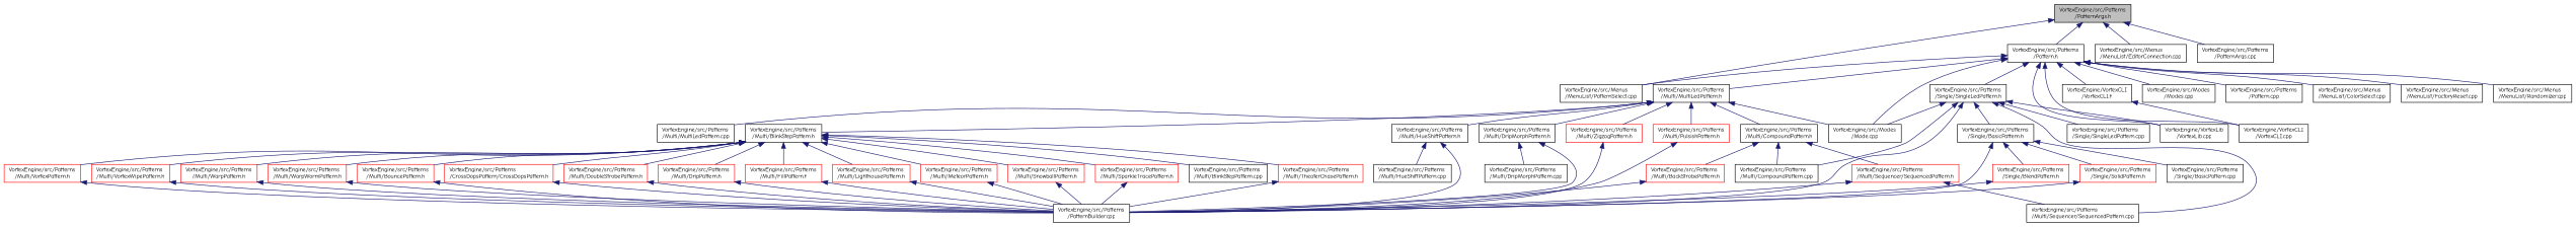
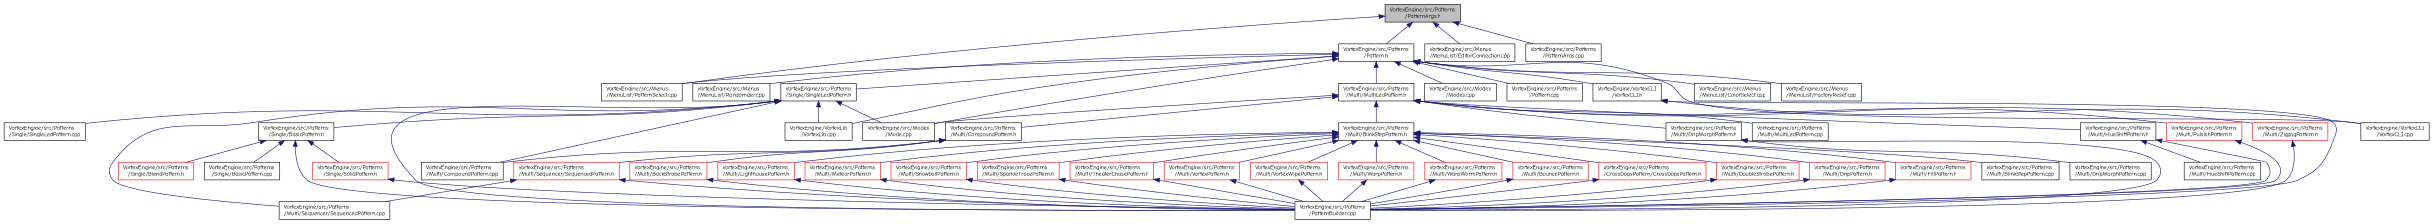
  digraph {
    fontname="Comic Neue"
    node [color=black fontname="Comic Neue" fontsize=10 shape=record]
    edge [color=midnightblue dir=back fontname="Comic Neue" fontsize=10 labelfontname=Helvetica labelfontsize=10 style=solid]
    n1 [fillcolor=grey75 fontcolor=black height=0.2 label="VortexEngine/src/Patterns\l/PatternArgs.h" style=filled width=0.4]
    n2 [height=0.2 label="VortexEngine/src/Patterns\l/Pattern.h" width=0.4]
    n3 [height=0.2 label="VortexEngine/src/Menus\l/MenuList/PatternSelect.cpp" width=0.4]
    n4 [height=0.2 label="VortexEngine/src/Menus\l/MenuList/EditorConnection.cpp" width=0.4]
    n5 [height=0.2 label="VortexEngine/src/Patterns\l/PatternArgs.cpp" width=0.4]
    n6 [height=0.2 label="VortexEngine/src/Menus\l/MenuList/ColorSelect.cpp" width=0.4]
    n7 [height=0.2 label="VortexEngine/src/Menus\l/MenuList/FactoryReset.cpp" width=0.4]
    n8 [height=0.2 label="VortexEngine/src/Menus\l/MenuList/Randomizer.cpp" width=0.4]
    n9 [height=0.2 label="VortexEngine/src/Patterns\l/Single/SingleLedPattern.h" width=0.4]
    n10 [height=0.2 label="VortexEngine/src/Modes\l/Mode.cpp" width=0.4]
    n11 [height=0.2 label="VortexEngine/VortexCLI\l/VortexCLI.cpp" width=0.4]
    n12 [height=0.2 label="VortexEngine/src/Patterns\l/Multi/MultiLedPattern.h" width=0.4]
    n13 [height=0.2 label="VortexEngine/src/Modes\l/Modes.cpp" width=0.4]
    n14 [height=0.2 label="VortexEngine/src/Patterns\l/Pattern.cpp" width=0.4]
    n15 [height=0.2 label="VortexEngine/VortexLib\l/VortexLib.cpp" width=0.4]
    n16 [height=0.2 label="VortexEngine/VortexCLI\l/VortexCLI.h" width=0.4]
    n17 [height=0.2 label="VortexEngine/src/Patterns\l/Multi/CompoundPattern.cpp" width=0.4]
    n18 [height=0.2 label="VortexEngine/src/Patterns\l/Multi/Sequencer/SequencedPattern.cpp" width=0.4]
    n19 [height=0.2 label="VortexEngine/src/Patterns\l/PatternBuilder.cpp" width=0.4]
    n20 [height=0.2 label="VortexEngine/src/Patterns\l/Single/BasicPattern.h" width=0.4]
    n21 [height=0.2 label="VortexEngine/src/Patterns\l/Single/SingleLedPattern.cpp" width=0.4]
    n22 [height=0.2 label="VortexEngine/src/Patterns\l/Multi/CompoundPattern.h" width=0.4]
    n23 [height=0.2 label="VortexEngine/src/Patterns\l/Multi/BlinkStepPattern.h" width=0.4]
    n24 [height=0.2 label="VortexEngine/src/Patterns\l/Multi/DripMorphPattern.h" width=0.4]
    n25 [height=0.2 label="VortexEngine/src/Patterns\l/Multi/HueShiftPattern.h" width=0.4]
    n26 [height=0.2 label="VortexEngine/src/Patterns\l/Multi/MultiLedPattern.cpp" width=0.4]
    n27 [color=red height=0.2 label="VortexEngine/src/Patterns\l/Multi/PulsishPattern.h" width=0.4]
    n28 [color=red height=0.2 label="VortexEngine/src/Patterns\l/Multi/ZigzagPattern.h" width=0.4]
    n29 [color=red height=0.2 label="VortexEngine/src/Patterns\l/Single/BlendPattern.h" width=0.4]
    n30 [color=red height=0.2 label="VortexEngine/src/Patterns\l/Single/SolidPattern.h" width=0.4]
    n31 [height=0.2 label="VortexEngine/src/Patterns\l/Single/BasicPattern.cpp" width=0.4]
    n32 [color=red height=0.2 label="VortexEngine/src/Patterns\l/Multi/BackStrobePattern.h" width=0.4]
    n33 [color=red height=0.2 label="VortexEngine/src/Patterns\l/Multi/Sequencer/SequencedPattern.h" width=0.4]
    n34 [height=0.2 label="VortexEngine/src/Patterns\l/Multi/BlinkStepPattern.cpp" width=0.4]
    n35 [color=red height=0.2 label="VortexEngine/src/Patterns\l/Multi/BouncePattern.h" width=0.4]
    n36 [color=red height=0.2 label="VortexEngine/src/Patterns\l/CrossDopsPattern/CrossDopsPattern.h" width=0.4]
    n37 [color=red height=0.2 label="VortexEngine/src/Patterns\l/Multi/DoubleStrobePattern.h" width=0.4]
    n38 [color=red height=0.2 label="VortexEngine/src/Patterns\l/Multi/DripPattern.h" width=0.4]
    n39 [color=red height=0.2 label="VortexEngine/src/Patterns\l/Multi/FillPattern.h" width=0.4]
    n40 [color=red height=0.2 label="VortexEngine/src/Patterns\l/Multi/LighthousePattern.h" width=0.4]
    n41 [color=red height=0.2 label="VortexEngine/src/Patterns\l/Multi/MeteorPattern.h" width=0.4]
    n42 [color=red height=0.2 label="VortexEngine/src/Patterns\l/Multi/SnowballPattern.h" width=0.4]
    n43 [color=red height=0.2 label="VortexEngine/src/Patterns\l/Multi/SparkleTracePattern.h" width=0.4]
    n44 [color=red height=0.2 label="VortexEngine/src/Patterns\l/Multi/TheaterChasePattern.h" width=0.4]
    n45 [color=red height=0.2 label="VortexEngine/src/Patterns\l/Multi/VortexPattern.h" width=0.4]
    n46 [color=red height=0.2 label="VortexEngine/src/Patterns\l/Multi/VortexWipePattern.h" width=0.4]
    n47 [color=red height=0.2 label="VortexEngine/src/Patterns\l/Multi/WarpPattern.h" width=0.4]
    n48 [color=red height=0.2 label="VortexEngine/src/Patterns\l/Multi/WarpWormPattern.h" width=0.4]
    n49 [height=0.2 label="VortexEngine/src/Patterns\l/Multi/DripMorphPattern.cpp" width=0.4]
    n50 [height=0.2 label="VortexEngine/src/Patterns\l/Multi/HueShiftPattern.cpp" width=0.4]
    n1 -> n2
    n1 -> n3
    n1 -> n4
    n1 -> n5
    n2 -> n3
    n2 -> n6
    n2 -> n7
    n2 -> n8
    n2 -> n9
    n2 -> n10
    n2 -> n11
    n2 -> n12
    n2 -> n13
    n2 -> n14
    n2 -> n15
    n2 -> n16
    n9 -> n10
    n9 -> n15
    n9 -> n17
    n9 -> n18
    n9 -> n19
    n9 -> n20
    n9 -> n21
    n12 -> n10
    n12 -> n22
    n12 -> n23
    n12 -> n24
    n12 -> n25
    n12 -> n26
    n12 -> n27
    n12 -> n28
    n16 -> n11
    n20 -> n19
    n20 -> n29
    n20 -> n30
    n20 -> n31
    n22 -> n17
    n22 -> n32
    n22 -> n33
    n23 -> n34
    n23 -> n35
    n23 -> n36
    n23 -> n37
    n23 -> n38
    n23 -> n39
    n23 -> n40
    n23 -> n41
    n23 -> n42
    n23 -> n43
    n23 -> n44
    n23 -> n45
    n23 -> n46
    n23 -> n47
    n23 -> n48
    n24 -> n19
    n24 -> n49
    n25 -> n19
    n25 -> n50
    n27 -> n19
    n28 -> n19
-   n29 -> n19
+   n16 -> n19
    n30 -> n19
    n32 -> n19
    n33 -> n18
    n33 -> n19
    n35 -> n19
    n36 -> n19
    n37 -> n19
    n38 -> n19
    n39 -> n19
    n40 -> n19
    n41 -> n19
    n42 -> n19
    n43 -> n19
    n44 -> n19
    n45 -> n19
    n46 -> n19
    n47 -> n19
    n48 -> n19
  }
